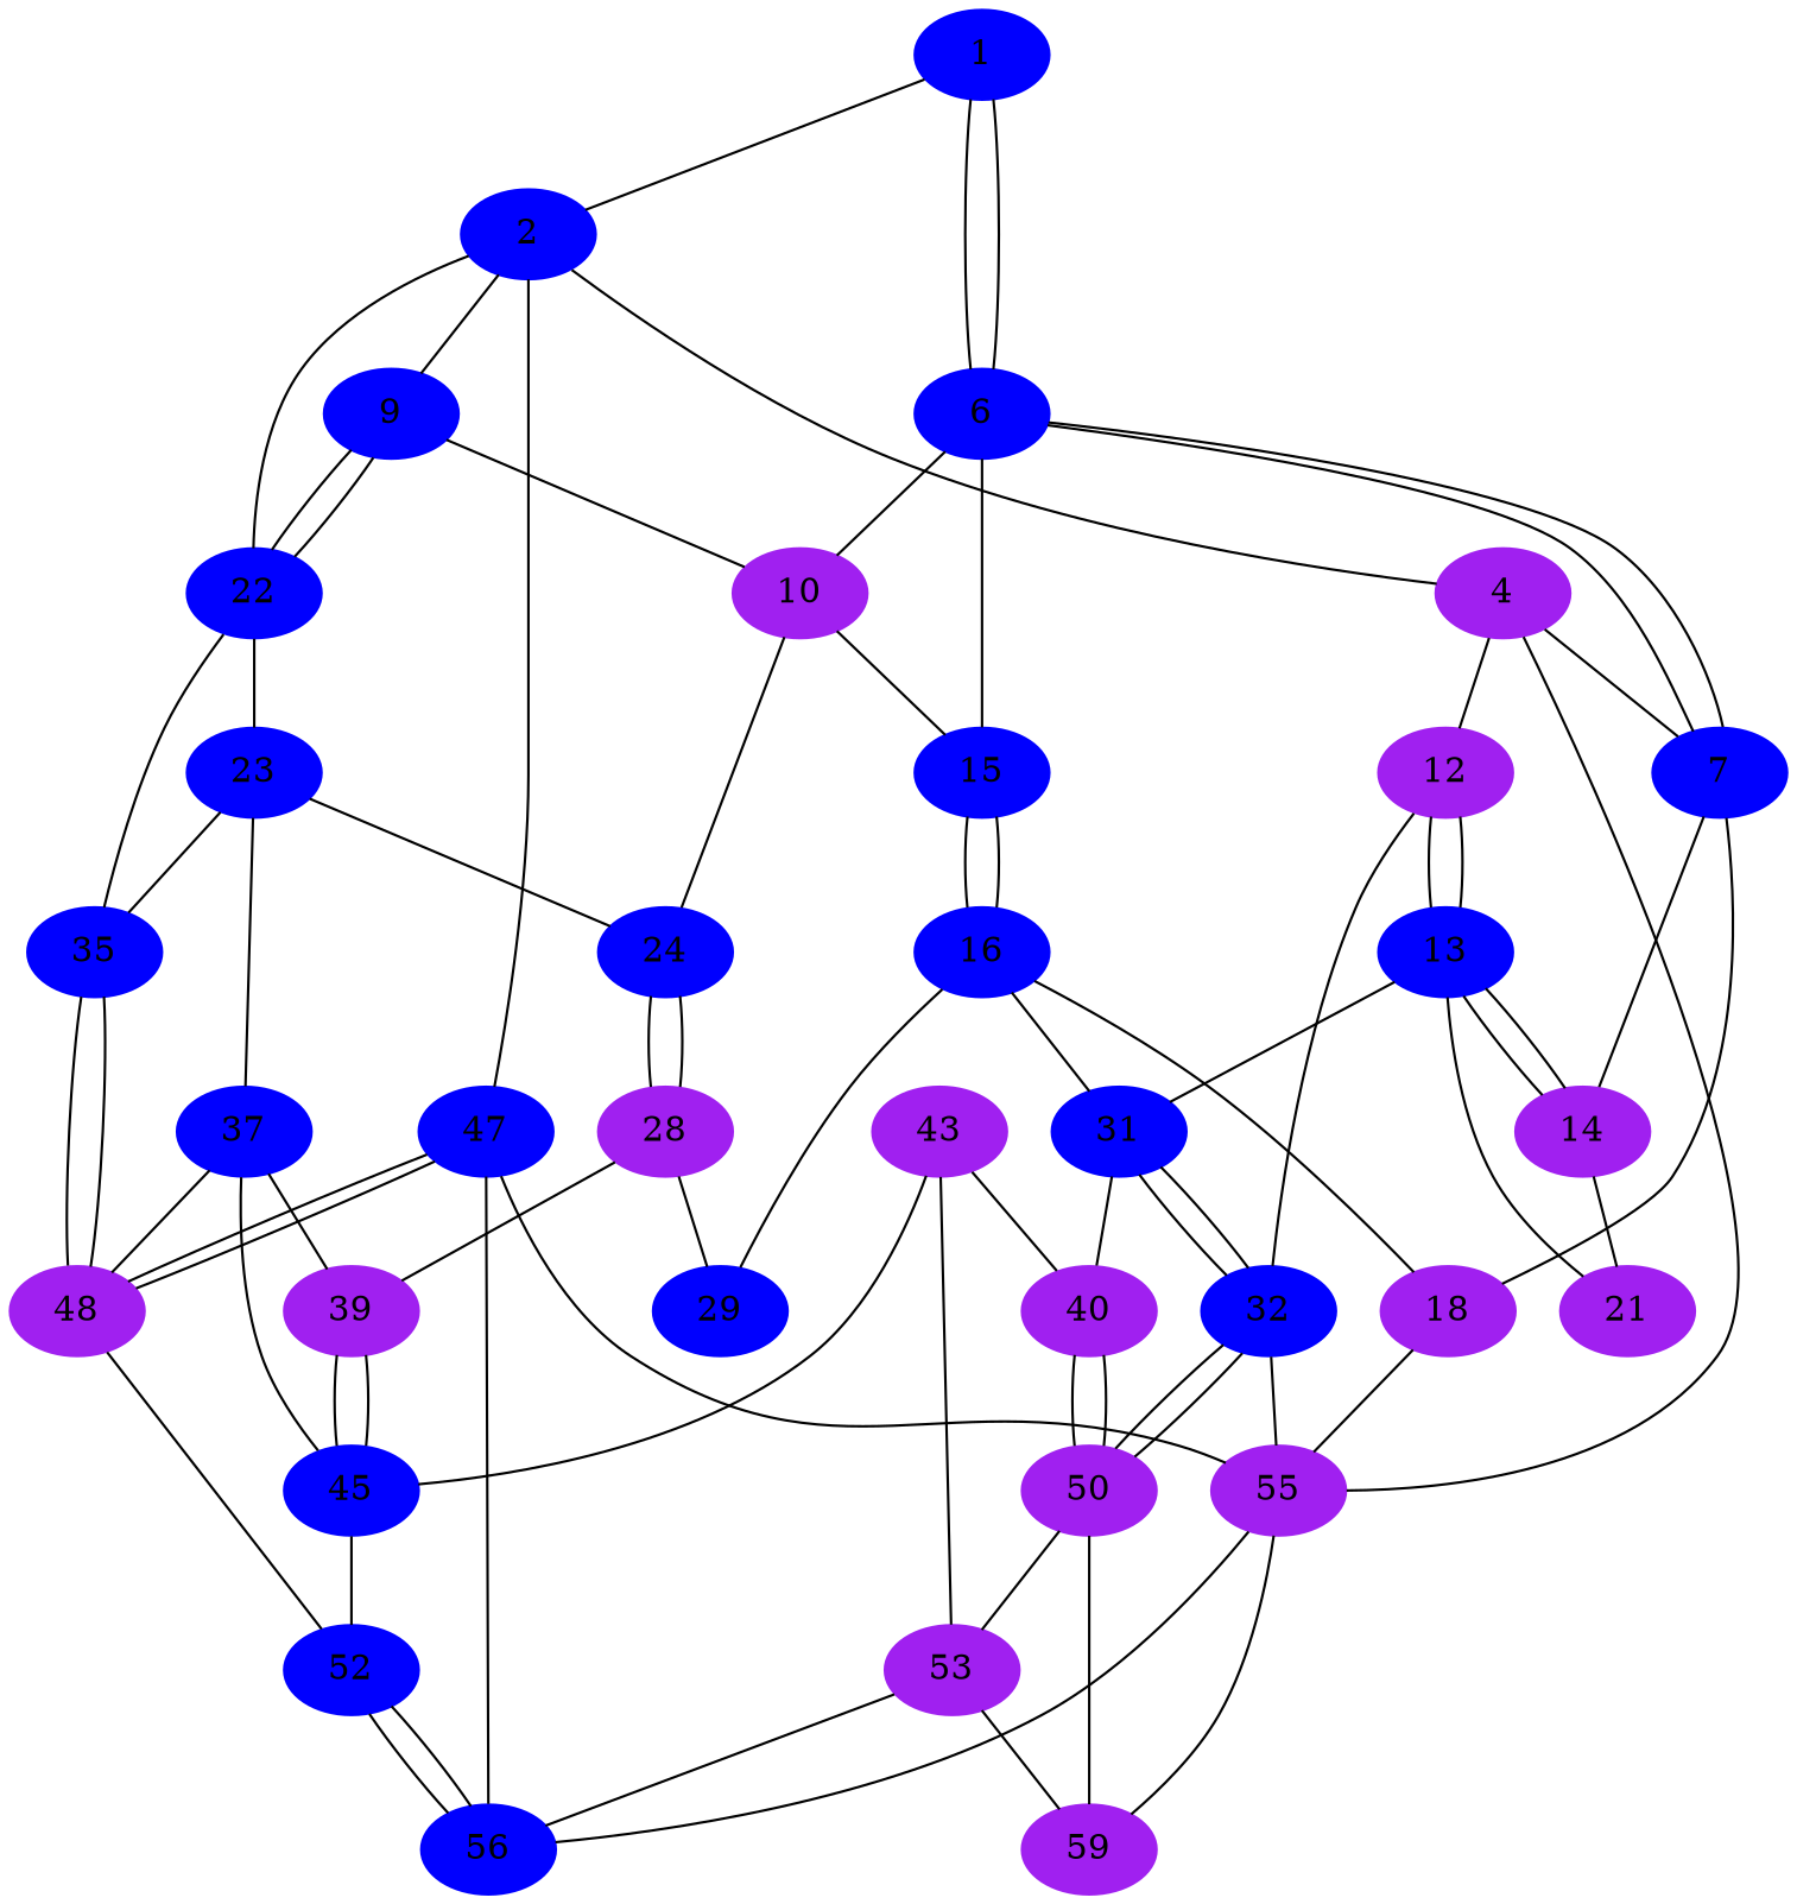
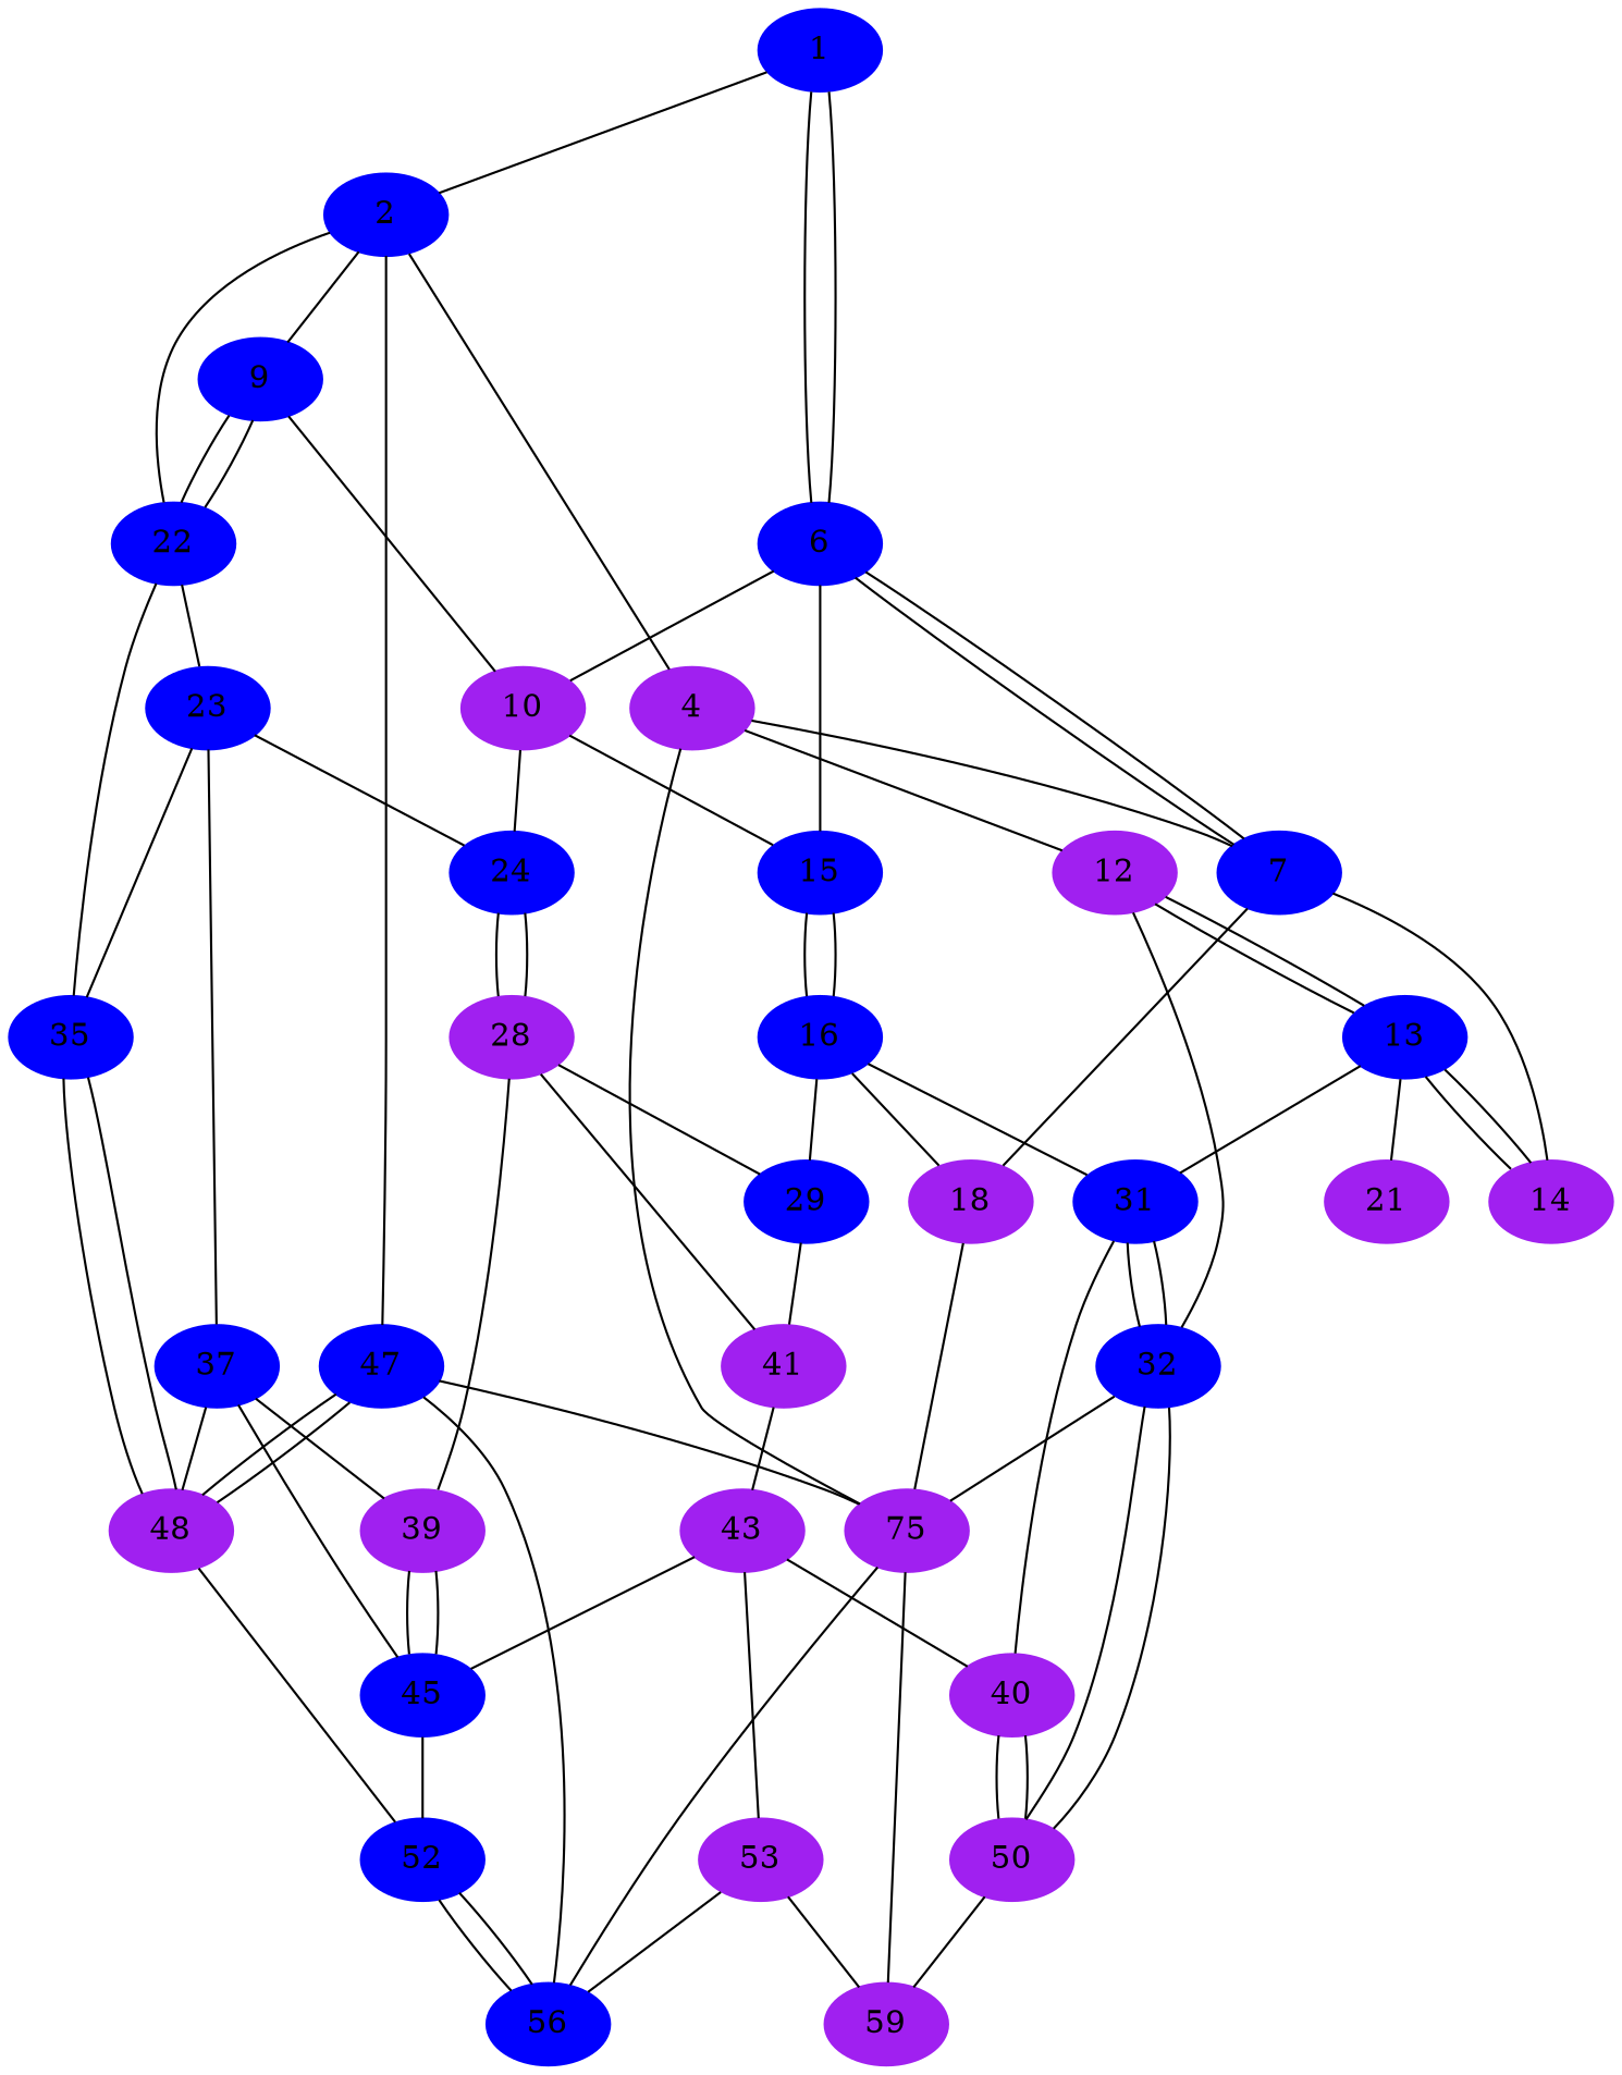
  graph {
    node [color=blue style=filled]
    2 [super="+3"]
    1
    6 [super="+11"]
    4 [color=purple super="+5"]
    9
    22 [super="+25"]
    47
    7 [super="+8"]
    10 [color=purple super="+20"]
    15
    12 [color=purple]
-   55 [color=purple super="+60"]
+   55 [color=purple super="+60" label=75]
    23 [super="+36"]
    35
    48 [color=purple super="+51"]
    56 [super="+58"]
    14 [color=purple]
    18 [color=purple super="+19"]
    13 [super="+27"]
    32 [super="+33"]
    59 [color=purple]
    24
    16 [super="+17"]
    21 [color=purple super="+26"]
    28 [color=purple super="+40"]
    31 [super="+34"]
    50 [color=purple super="+54"]
    n28 [color=purple label=40]
    29 [super="+30"]
+   41 [color=purple super="+42"]
    37 [super="+38"]
    39 [color=purple]
    45 [super="+49"]
    43 [color=purple super="+46"]
    53 [color=purple super="+57"]
    52
    2 -- 4
    2 -- 9
    2 -- 22
    2 -- 47
    1 -- 2
    1 -- 6
    1 -- 6
    6 -- 7
    6 -- 7
    6 -- 10
    6 -- 15
    4 -- 7
    4 -- 12
    4 -- 55
    9 -- 22
    9 -- 22
    9 -- 10
    22 -- 23
    22 -- 35
    47 -- 55
    47 -- 48
    47 -- 48
    47 -- 56
    7 -- 14
    7 -- 18
    10 -- 15
    10 -- 24
    15 -- 16
    15 -- 16
    12 -- 13
    12 -- 13
    12 -- 32
    55 -- 56
    55 -- 59
    23 -- 35
    23 -- 24
    23 -- 37
    35 -- 48
    35 -- 48
    48 -- 52
-   14 -- 21
    18 -- 55 [weight=2]
    13 -- 14
    13 -- 14
    13 -- 21
    13 -- 31
    32 -- 55
    32 -- 50
    32 -- 50
    24 -- 28
    24 -- 28
    16 -- 18
    16 -- 31
    16 -- 29
    28 -- 29
+   28 -- 41
    28 -- 39
    31 -- 32
    31 -- 32
    31 -- n28
    50 -- 59
-   50 -- 53
    n28 -- 50
    n28 -- 50
+   29 -- 41 [weight=2]
+   41 -- 43
    37 -- 48
    37 -- 39
    37 -- 45
    39 -- 45
    39 -- 45
    45 -- 52
    43 -- n28
    43 -- 45
    43 -- 53
    53 -- 56
    53 -- 59
    52 -- 56
    52 -- 56
  }
